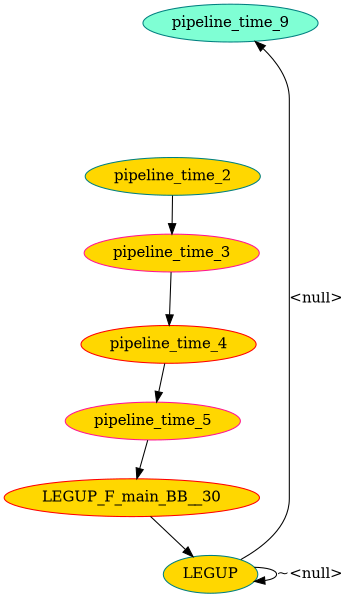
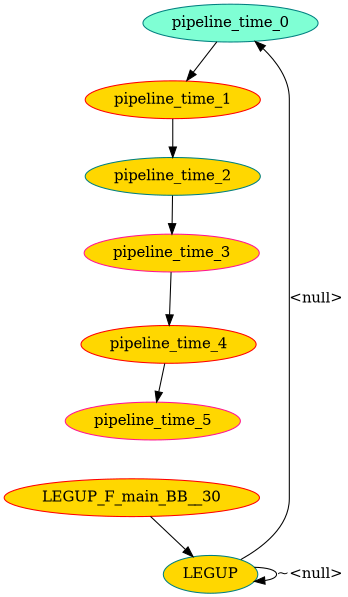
  digraph {
    node [color=teal fillcolor=gold style=filled]
-   n1 [fillcolor=aquamarine label=pipeline_time_9]
+   n1 [fillcolor=aquamarine label=pipeline_time_0]
+   n2 [color=red label=pipeline_time_1]
    n3 [label=pipeline_time_2]
    n4 [label=LEGUP]
    n5 [color=deeppink label=pipeline_time_3]
    n6 [color=red label=pipeline_time_4]
    n7 [color=deeppink label=pipeline_time_5]
    n8 [color=red label=LEGUP_F_main_BB__30]
+   n1 -> n2
+   n2 -> n3
    n3 -> n5
    n4 -> n1 [label="<null>"]
    n4 -> n4 [label="~<null>"]
    n5 -> n6
    n6 -> n7
-   n7 -> n8
    n8 -> n4
  }
